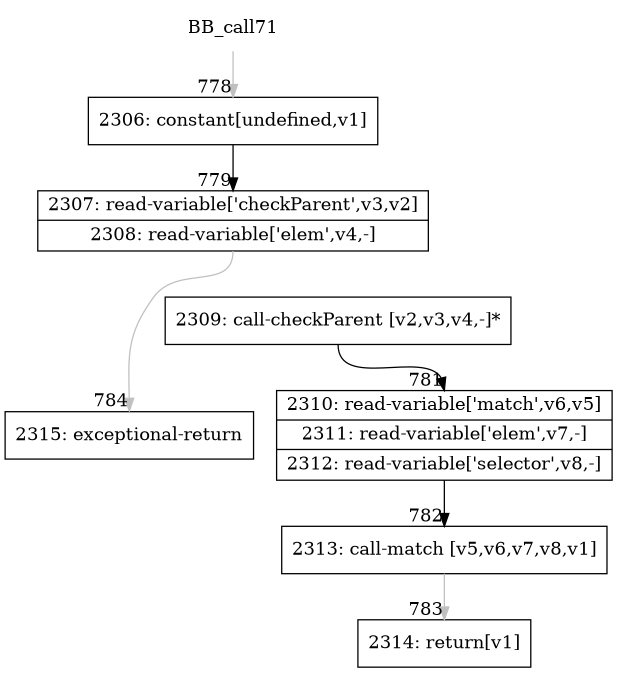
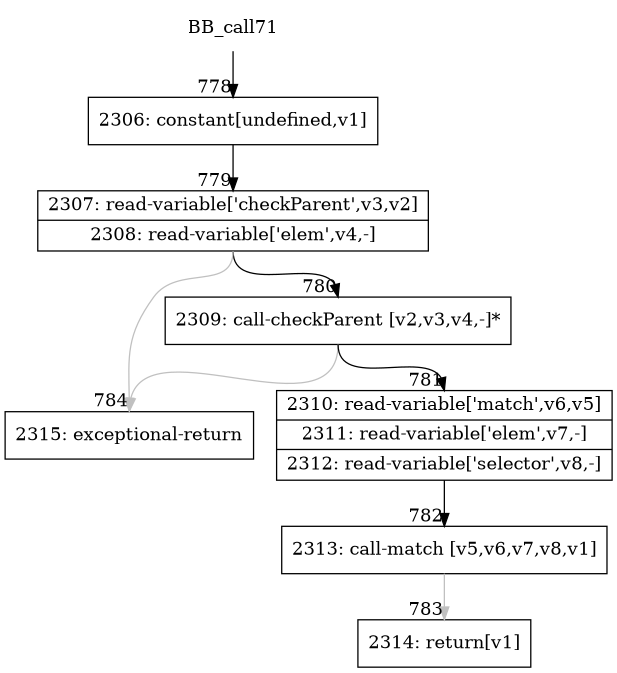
  digraph {
    rankdir=TD
    node [shape=record]
    edge [headport=n tailport=s]
    n1 [label=BB_call71 shape=none]
    n2 [label="{2306: constant[undefined,v1]}"]
    n3 [label="{2307: read-variable['checkParent',v3,v2]|2308: read-variable['elem',v4,-]}"]
    n4 [label="{2309: call-checkParent [v2,v3,v4,-]*}"]
    n5 [label="{2315: exceptional-return}"]
    n6 [label="{2310: read-variable['match',v6,v5]|2311: read-variable['elem',v7,-]|2312: read-variable['selector',v8,-]}"]
    n7 [label="{2313: call-match [v5,v6,v7,v8,v1]}"]
    n8 [label="{2314: return[v1]}"]
-   n1 -> n2 [headlabel="    778" color=gray]
+   n1 -> n2 [headlabel="    778"]
    n2 -> n3 [headlabel="      779"]
+   n3 -> n4 [headlabel="      780"]
    n3 -> n5 [color=gray headlabel="      784"]
+   n4 -> n5 [color=gray]
    n4 -> n6 [headlabel="      781"]
    n6 -> n7 [headlabel="      782"]
    n7 -> n8 [color=gray headlabel="      783"]
  }
